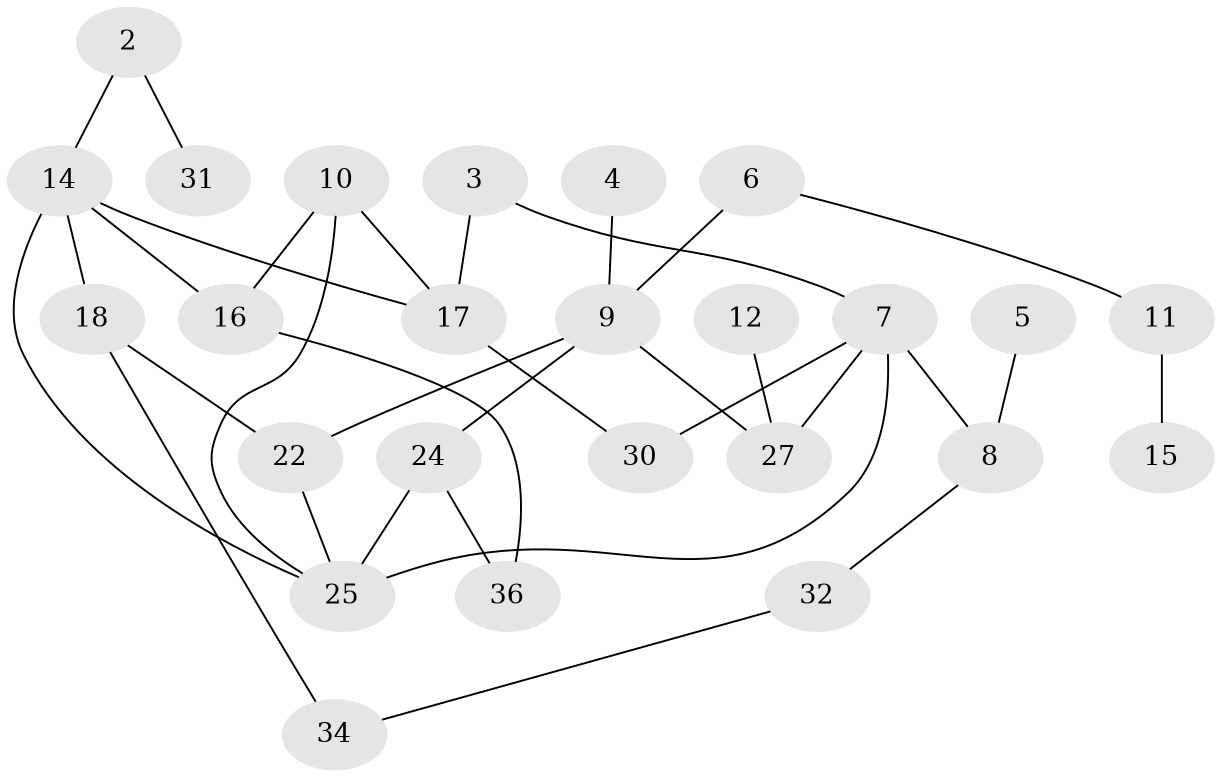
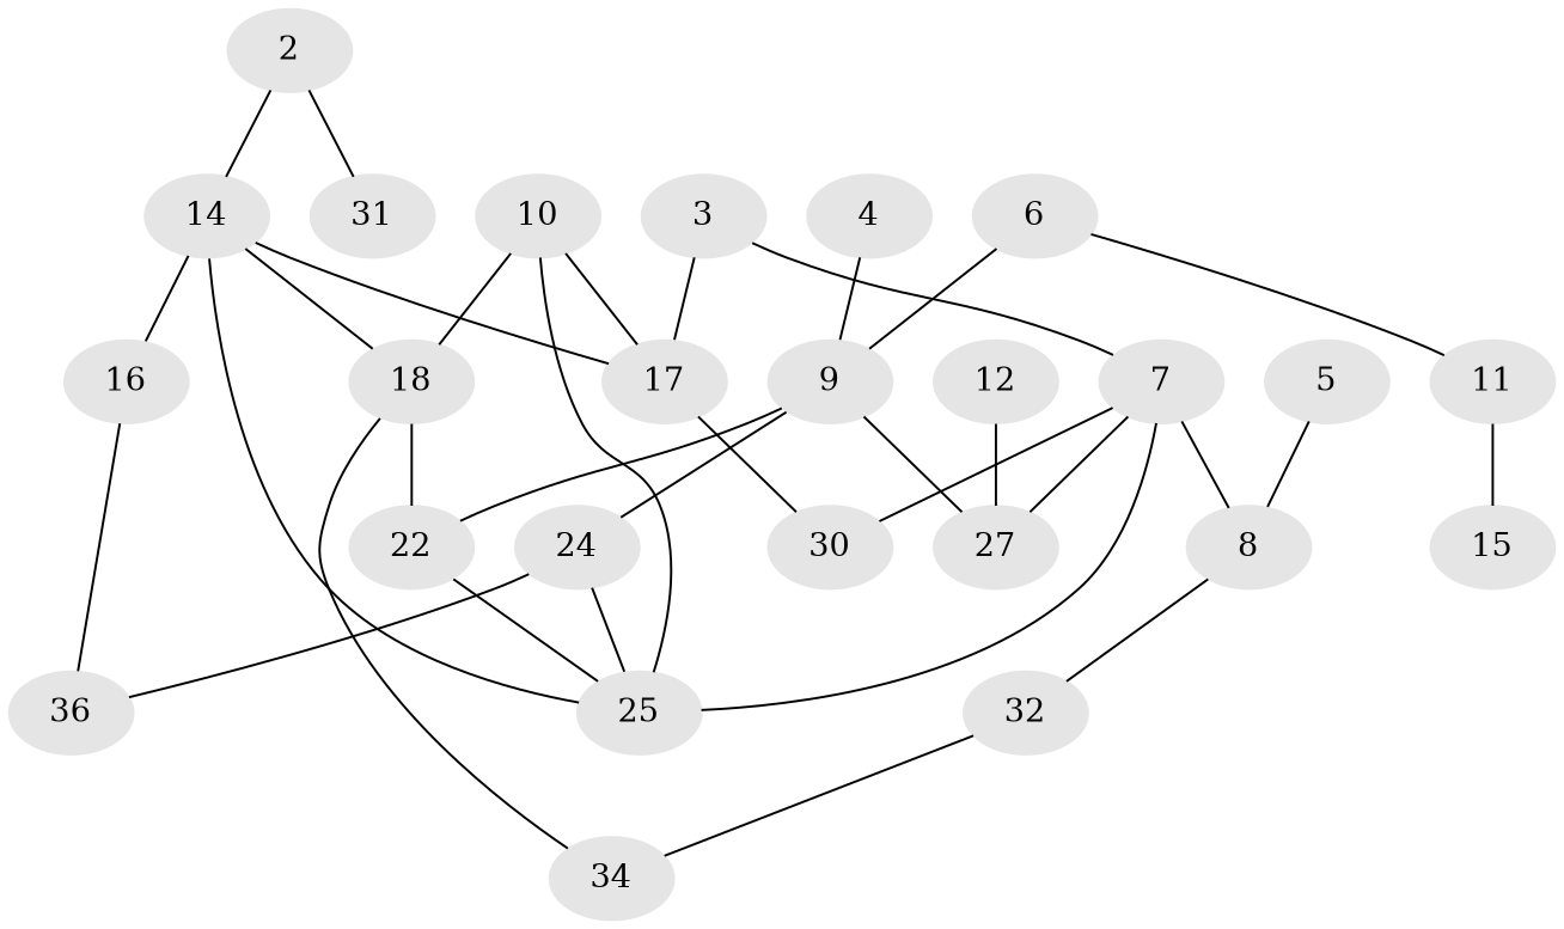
  graph {
    fontname="DejaVu Serif"
    node [color=gray90 fontname="DejaVu Serif" style=filled]
    edge [fontname="DejaVu Serif" weight=1.0]
    2
    14
    31
    17
    25
    16
    18
    3
    7
    8
    27
    30
    4
    9
    22
    24
    5
    32
    6
    11
    15
    34
    n23 [label=36]
    10
    12
    2 -- 14
    2 -- 31
    14 -- 17
    14 -- 25
    14 -- 16
    14 -- 18
    17 -- 30
    16 -- n23
    18 -- 22
    18 -- 34
    3 -- 17
    3 -- 7
    7 -- 25 [weight=2.0]
    7 -- 8
    7 -- 27
    7 -- 30 [weight=2.0]
    8 -- 32
    4 -- 9
    9 -- 27 [weight=2.0]
    9 -- 22
    9 -- 24
    22 -- 25
    24 -- 25
    24 -- n23
    5 -- 8
    32 -- 34
    6 -- 9 [weight=2.0]
    6 -- 11
    11 -- 15
    10 -- 17
    10 -- 25
-   10 -- 16
+   10 -- 18
    12 -- 27
  }
